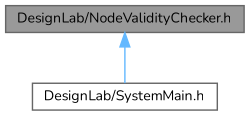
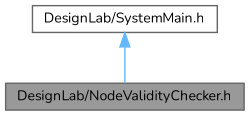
  digraph {
    fontname=Nunito
    node [fontname=Nunito fontsize=10 shape=box style=filled]
    n1 [color=gray40 fillcolor=grey60 fontcolor=black height=0.2 label="DesignLab/NodeValidityChecker.h" width=0.4]
    n2 [color=grey40 fillcolor=white height=0.2 label="DesignLab/SystemMain.h" width=0.4]
-   n1 -> n2 [color=steelblue1 dir=back fontname=Nunito fontsize=10 labelfontname=Helvetica labelfontsize=10 style=solid]
+   n2 -> n1 [color=steelblue1 dir=back fontname=Nunito fontsize=10 labelfontname=Helvetica labelfontsize=10 style=solid]
  }
